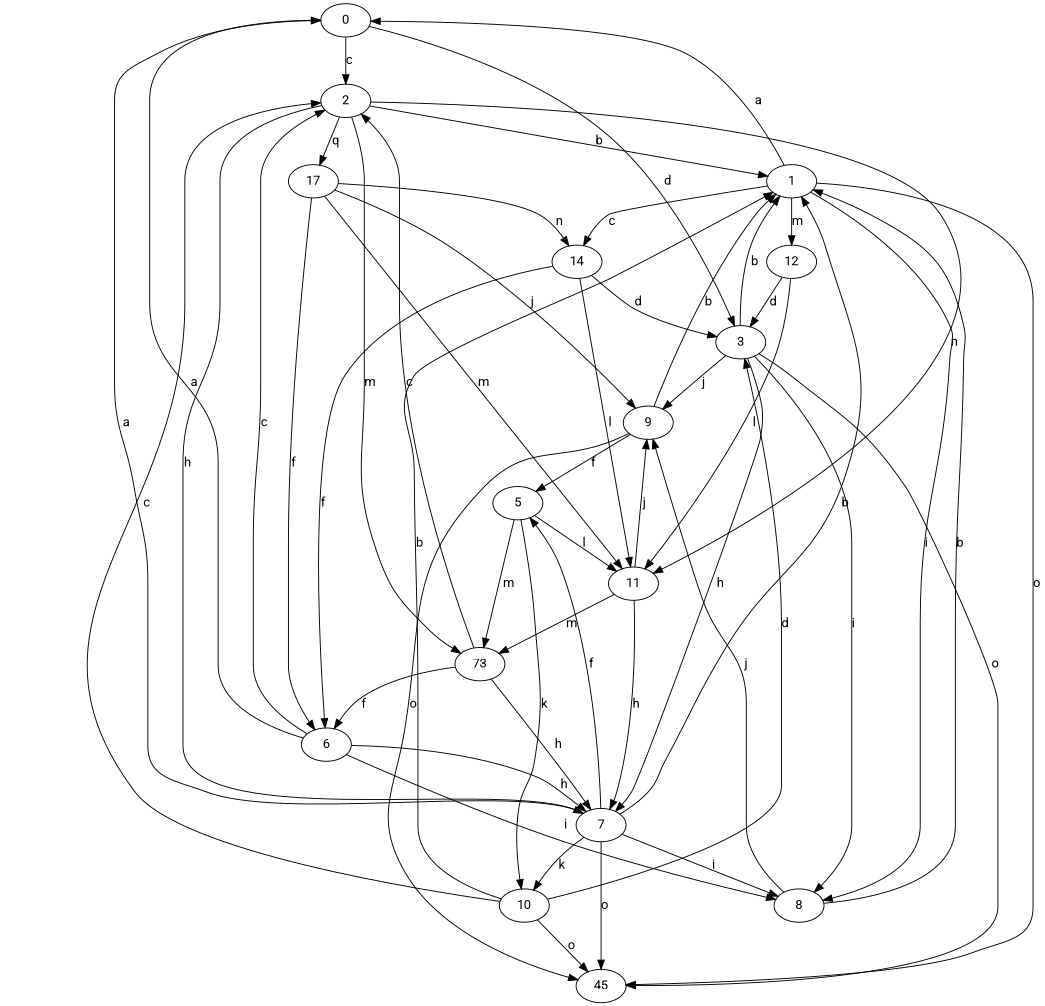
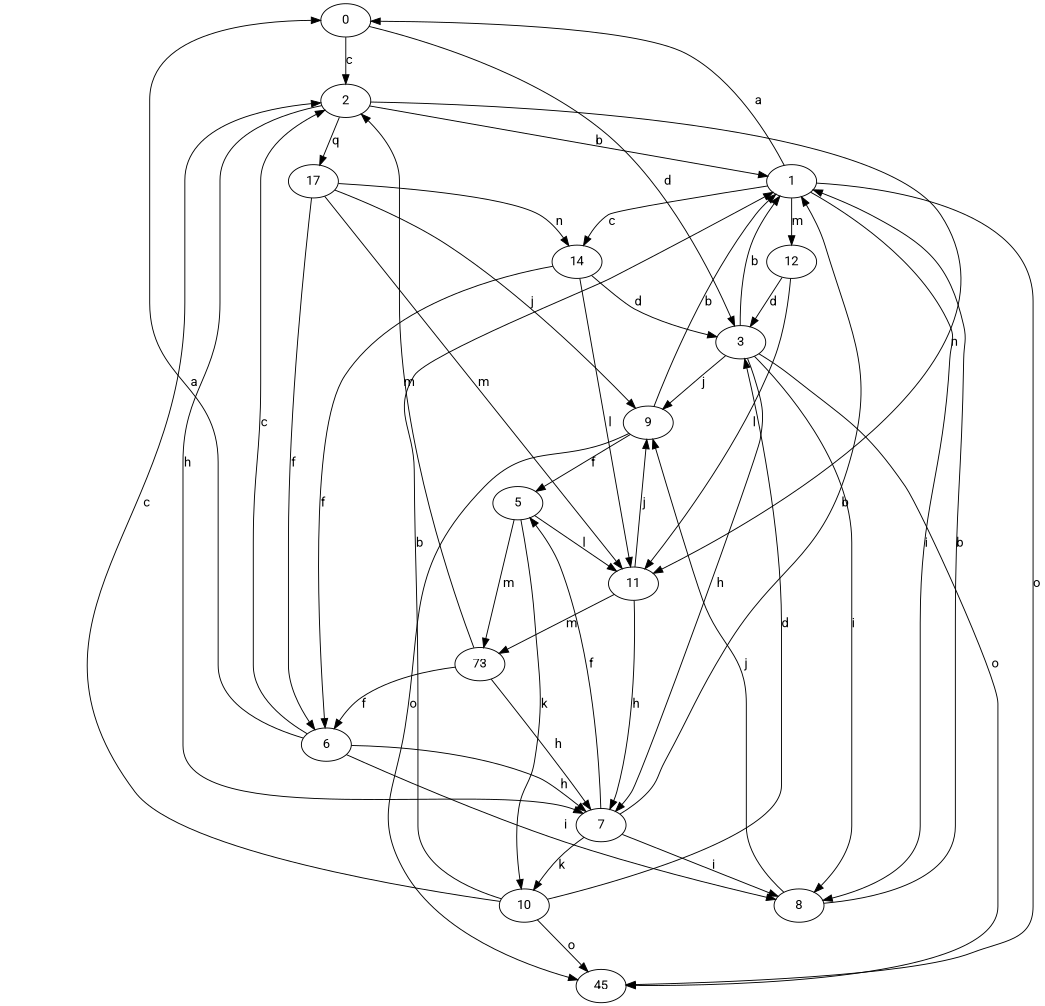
  strict digraph {
    fontname=Roboto
    node [fontname=Roboto]
    edge [fontname=Roboto]
    0
    2
    3
    1
    7
    n6 [label=73]
    17
    11
    8
    n10 [label=45]
    9
    12
    14
    6
    5
    10
    0 -> 2 [label=c]
    0 -> 3 [label=d]
    2 -> 1 [label=b]
    2 -> 7 [label=h]
-   2 -> n6 [label=m]
    2 -> 17 [label=q]
    2 -> 11 [label=n]
    3 -> 1 [label=b]
    3 -> 7 [label=h]
    3 -> 8 [label=i]
    3 -> n10 [label=o]
    3 -> 9 [label=j]
    1 -> 0 [label=a]
    1 -> 8 [label=i]
    1 -> n10 [label=o]
    1 -> 12 [label=m]
    1 -> 14 [label=c]
-   7 -> 0 [label=a]
    7 -> 1 [label=b]
    7 -> 8 [label=i]
-   7 -> n10 [label=o]
    7 -> 5 [label=f]
    7 -> 10 [label=k]
-   n6 -> 2 [label=c]
+   n6 -> 2 [label=m]
    n6 -> 7 [label=h]
    n6 -> 6 [label=f]
    17 -> 11 [label=m]
    17 -> 9 [label=j]
    17 -> 14 [label=n]
    17 -> 6 [label=f]
    11 -> 7 [label=h]
    11 -> n6 [label=m]
    11 -> 9 [label=j]
    8 -> 1 [label=b]
    8 -> 9 [label=j]
    9 -> 1 [label=b]
    9 -> n10 [label=o]
    9 -> 5 [label=f]
    12 -> 3 [label=d]
    12 -> 11 [label=l]
    14 -> 3 [label=d]
    14 -> 11 [label=l]
    14 -> 6 [label=f]
    6 -> 0 [label=a]
    6 -> 2 [label=c]
    6 -> 7 [label=h]
    6 -> 8 [label=i]
    5 -> n6 [label=m]
    5 -> 11 [label=l]
    5 -> 10 [label=k]
    10 -> 2 [label=c]
    10 -> 3 [label=d]
    10 -> 1 [label=b]
    10 -> n10 [label=o]
  }
